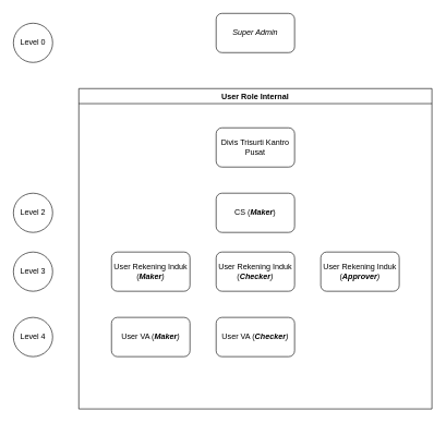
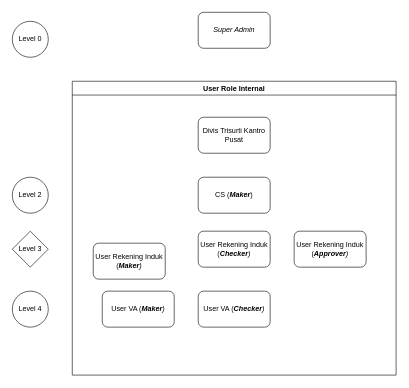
  <mxCell id="0" />
  <mxCell id="1" parent="0" />
  <mxCell id="2" value="&lt;i&gt;Super Admin&lt;/i&gt;" style="rounded=1;whiteSpace=wrap;html=1;" vertex="1" parent="1"><mxGeometry x="330" y="20" width="120" height="60" as="geometry" /></mxCell>
  <mxCell id="3" value="User Role Internal" style="swimlane;" vertex="1" parent="1"><mxGeometry x="120" y="135" width="540" height="490" as="geometry" /></mxCell>
  <mxCell id="4" value="CS (&lt;i&gt;&lt;b&gt;Maker&lt;/b&gt;&lt;/i&gt;)" style="rounded=1;whiteSpace=wrap;html=1;" vertex="1" parent="3"><mxGeometry x="210" y="160" width="120" height="60" as="geometry" /></mxCell>
- <mxCell id="5" value="User Rekening Induk (&lt;i&gt;&lt;b&gt;Maker&lt;/b&gt;)&lt;/i&gt;" style="rounded=1;whiteSpace=wrap;html=1;" vertex="1" parent="3"><mxGeometry x="50" y="250" width="120" height="60" as="geometry" /></mxCell>
+ <mxCell id="5" value="User Rekening Induk (&lt;i&gt;&lt;b&gt;Maker&lt;/b&gt;)&lt;/i&gt;" style="rounded=1;whiteSpace=wrap;html=1;" vertex="1" parent="3"><mxGeometry x="35" y="270" width="120" height="60" as="geometry" /></mxCell>
  <mxCell id="6" value="User Rekening Induk (&lt;i&gt;&lt;b&gt;Checker&lt;/b&gt;)&lt;/i&gt;" style="rounded=1;whiteSpace=wrap;html=1;" vertex="1" parent="3"><mxGeometry x="210" y="250" width="120" height="60" as="geometry" /></mxCell>
  <mxCell id="7" value="User Rekening Induk (&lt;i&gt;&lt;b&gt;Approver&lt;/b&gt;)&lt;/i&gt;" style="rounded=1;whiteSpace=wrap;html=1;" vertex="1" parent="3"><mxGeometry x="370" y="250" width="120" height="60" as="geometry" /></mxCell>
  <mxCell id="8" value="User VA (&lt;i&gt;&lt;b&gt;Maker&lt;/b&gt;)&lt;/i&gt;" style="rounded=1;whiteSpace=wrap;html=1;" vertex="1" parent="3"><mxGeometry x="50" y="350" width="120" height="60" as="geometry" /></mxCell>
  <mxCell id="9" value="User VA (&lt;i&gt;&lt;b&gt;Checker&lt;/b&gt;)&lt;/i&gt;" style="rounded=1;whiteSpace=wrap;html=1;" vertex="1" parent="3"><mxGeometry x="210" y="350" width="120" height="60" as="geometry" /></mxCell>
  <mxCell id="10" value="Divis Trisurti Kantro Pusat" style="rounded=1;whiteSpace=wrap;html=1;" vertex="1" parent="3"><mxGeometry x="210" y="60" width="120" height="60" as="geometry" /></mxCell>
  <mxCell id="11" value="Level 2" style="ellipse;whiteSpace=wrap;html=1;aspect=fixed;" vertex="1" parent="1"><mxGeometry x="20" y="295" width="60" height="60" as="geometry" /></mxCell>
- <mxCell id="12" value="Level 3" style="ellipse;whiteSpace=wrap;html=1;aspect=fixed;" vertex="1" parent="1"><mxGeometry x="20" y="385" width="60" height="60" as="geometry" /></mxCell>
+ <mxCell id="12" value="Level 3" style="rhombus;whiteSpace=wrap;html=1;aspect=fixed;" vertex="1" parent="1"><mxGeometry x="20" y="385" width="60" height="60" as="geometry" /></mxCell>
  <mxCell id="13" value="Level 4" style="ellipse;whiteSpace=wrap;html=1;aspect=fixed;" vertex="1" parent="1"><mxGeometry x="20" y="485" width="60" height="60" as="geometry" /></mxCell>
  <mxCell id="14" value="Level 0" style="ellipse;whiteSpace=wrap;html=1;aspect=fixed;" vertex="1" parent="1"><mxGeometry x="20" y="35" width="60" height="60" as="geometry" /></mxCell>
